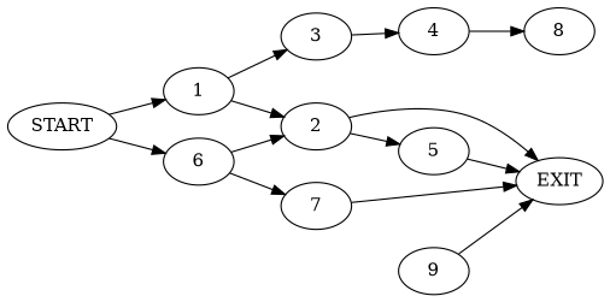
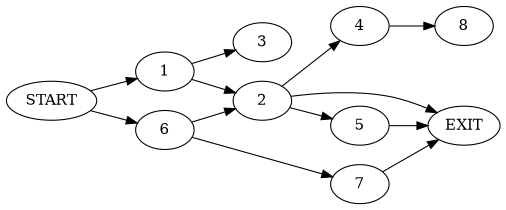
  digraph {
    rankdir=LR
    n1 [label=START]
    1
    6
    2
    3
    n6 [label=EXIT]
    4
    5
    8
    7
-   9
    n1 -> 1
    n1 -> 6
    1 -> 2
    1 -> 3
    6 -> 2
    6 -> 7
    2 -> n6
-   3 -> 4
+   2 -> 4
    2 -> 5
    4 -> 8
    5 -> n6
    7 -> n6
-   9 -> n6
  }
